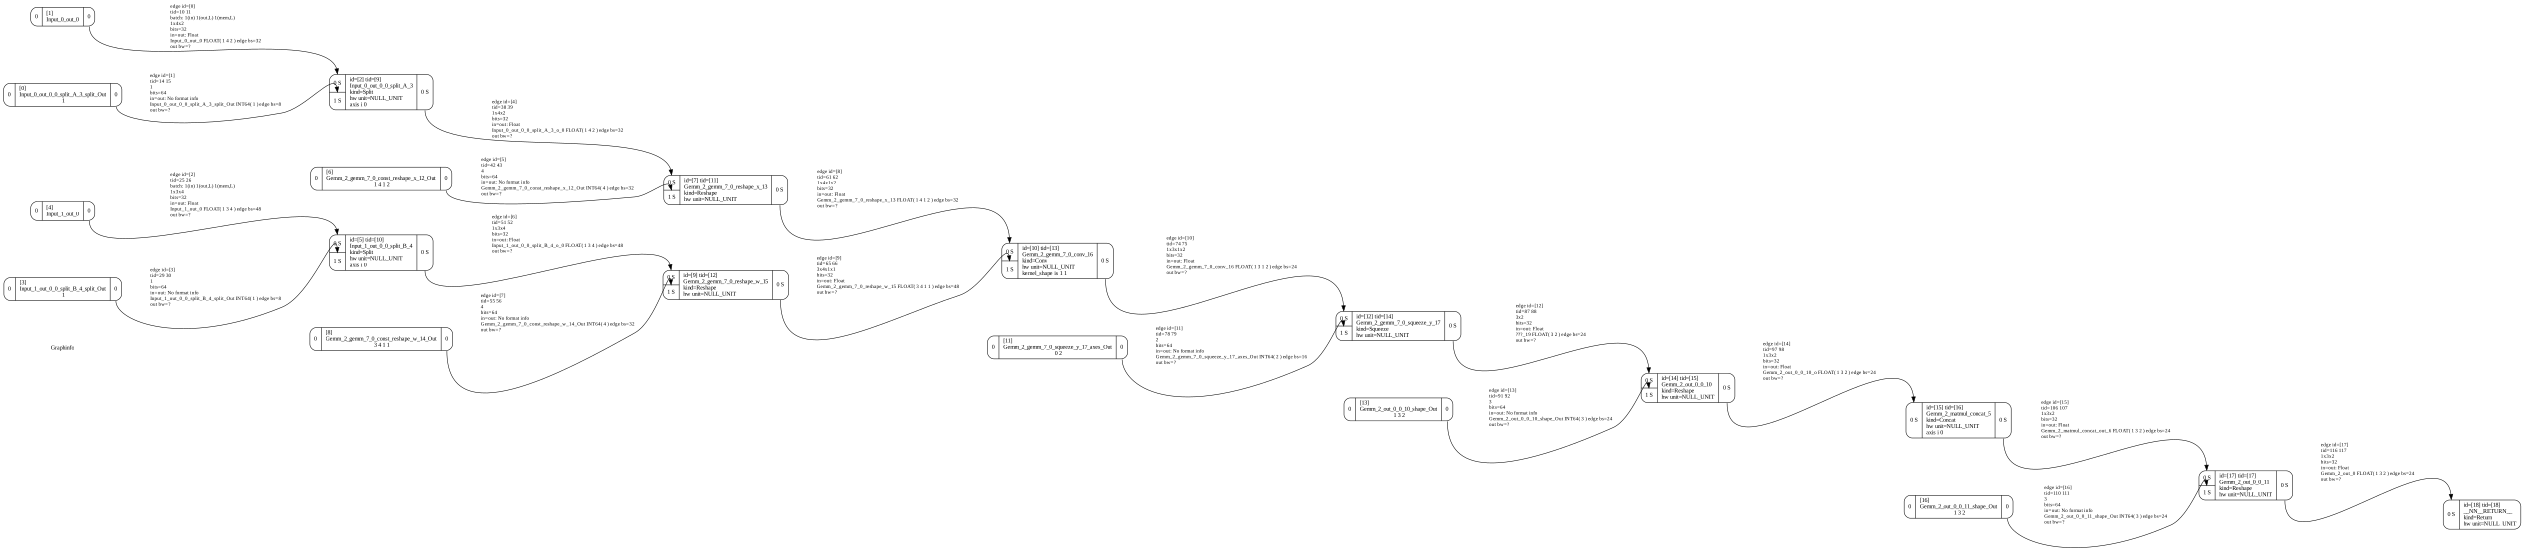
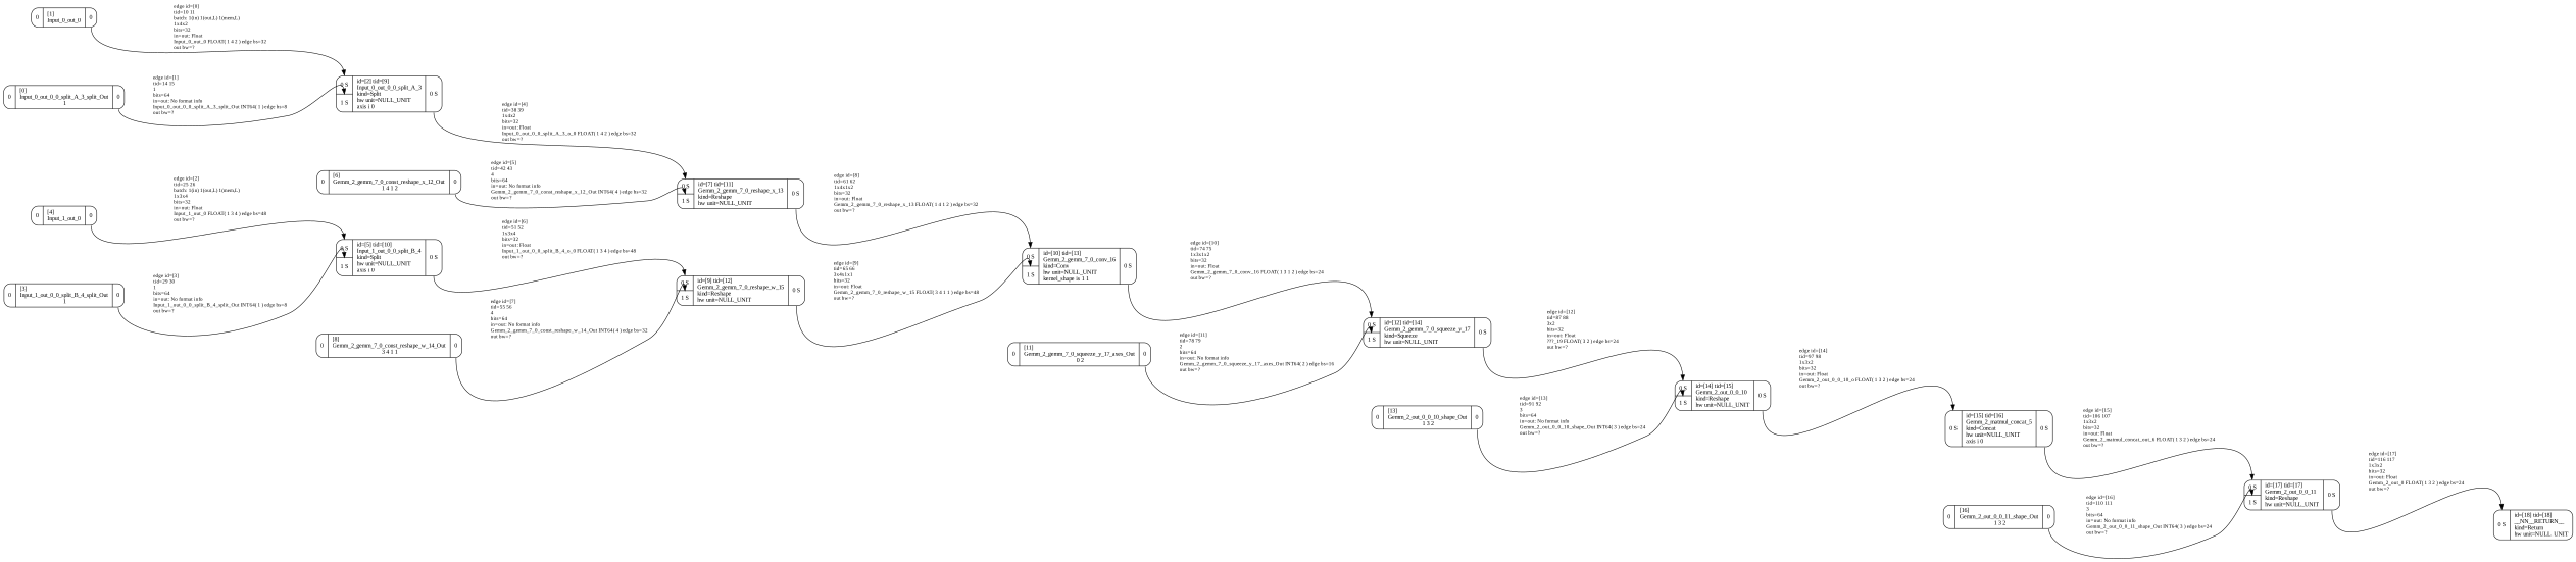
  digraph {
    compound=true
    fontsize=11
    nodesep=1
    rankdir=LR
    ranksep=1.5
    splines=spline
    fontname="Liberation Serif"
    node [color=black fontname="Liberation Serif" fontsize=11 shape=record style=rounded]
    edge [fontsize=10 headport="i0:n" tailport="o0:s" fontname="Liberation Serif"]
-   Graphinfo [shape=plaintext]
    n2 [label="{ { <i0> 0} |  [6]\lGemm_2_gemm_7_0_const_reshape_x_12_Out\l 1 4 1 2 | { <o0> 0} }"]
    n3 [label="{ { < i0>  0 S  | < i1>  1 S } | id=[7] tid=[11]\lGemm_2_gemm_7_0_reshape_x_13\lkind=Reshape\lhw unit=NULL_UNIT\l | { < o0>  0 S } }"]
    n4 [label="{ { <i0> 0} |  [8]\lGemm_2_gemm_7_0_const_reshape_w_14_Out\l 3 4 1 1 | { <o0> 0} }"]
    n5 [label="{ { < i0>  0 S  | < i1>  1 S } | id=[9] tid=[12]\lGemm_2_gemm_7_0_reshape_w_15\lkind=Reshape\lhw unit=NULL_UNIT\l | { < o0>  0 S } }"]
    n6 [label="{ { <i0> 0} |  [11]\lGemm_2_gemm_7_0_squeeze_y_17_axes_Out\l 0 2 | { <o0> 0} }"]
    n7 [label="{ { < i0>  0 S  | < i1>  1 S } | id=[12] tid=[14]\lGemm_2_gemm_7_0_squeeze_y_17\lkind=Squeeze\lhw unit=NULL_UNIT\l | { < o0>  0 S } }"]
    n8 [label="{ { <i0> 0} |  [16]\lGemm_2_out_0_0_11_shape_Out\l 1 3 2 | { <o0> 0} }"]
    n9 [label="{ { < i0>  0 S  | < i1>  1 S } | id=[17] tid=[17]\lGemm_2_out_0_0_11\lkind=Reshape\lhw unit=NULL_UNIT\l | { < o0>  0 S } }"]
    n10 [label="{ { <i0> 0} |  [13]\lGemm_2_out_0_0_10_shape_Out\l 1 3 2 | { <o0> 0} }"]
    n11 [label="{ { < i0>  0 S  | < i1>  1 S } | id=[14] tid=[15]\lGemm_2_out_0_0_10\lkind=Reshape\lhw unit=NULL_UNIT\l | { < o0>  0 S } }"]
    n12 [label="{ { <i0> 0} |  [4]\lInput_1_out_0 | { <o0> 0} }"]
    n13 [label="{ { < i0>  0 S  | < i1>  1 S } | id=[5] tid=[10]\lInput_1_out_0_0_split_B_4\lkind=Split\lhw unit=NULL_UNIT\laxis i 0\l | { < o0>  0 S } }"]
    n14 [label="{ { <i0> 0} |  [1]\lInput_0_out_0 | { <o0> 0} }"]
    n15 [label="{ { < i0>  0 S  | < i1>  1 S } | id=[2] tid=[9]\lInput_0_out_0_0_split_A_3\lkind=Split\lhw unit=NULL_UNIT\laxis i 0\l | { < o0>  0 S } }"]
    n16 [label="{ { <i0> 0} |  [0]\lInput_0_out_0_0_split_A_3_split_Out\l 1 | { <o0> 0} }"]
    n17 [label="{ { <i0> 0} |  [3]\lInput_1_out_0_0_split_B_4_split_Out\l 1 | { <o0> 0} }"]
    n18 [label="{ { < i0>  0 S  | < i1>  1 S } | id=[10] tid=[13]\lGemm_2_gemm_7_0_conv_16\lkind=Conv\lhw unit=NULL_UNIT\lkernel_shape is 1 1\l | { < o0>  0 S } }"]
    n19 [label="{ { < i0>  0 S } | id=[15] tid=[16]\lGemm_2_matmul_concat_5\lkind=Concat\lhw unit=NULL_UNIT\laxis i 0\l | { < o0>  0 S } }"]
    n20 [label="{ { < i0>  0 S } | id=[18] tid=[18]\l__NN__RETURN__\lkind=Return\lhw unit=NULL_UNIT\l}"]
    n2 -> n3 [headport="i1:n" label="edge id=[5]\ltid=42 43\l4\lbits=64\lin=out: No format info\lGemm_2_gemm_7_0_const_reshape_x_12_Out INT64( 4 ) edge bs=32\lout bw=?\l"]
    n3 -> n18 [label="edge id=[8]\ltid=61 62\l1x4x1x2\lbits=32\lin=out: Float\lGemm_2_gemm_7_0_reshape_x_13 FLOAT( 1 4 1 2 ) edge bs=32\lout bw=?\l"]
    n4 -> n5 [headport="i1:n" label="edge id=[7]\ltid=55 56\l4\lbits=64\lin=out: No format info\lGemm_2_gemm_7_0_const_reshape_w_14_Out INT64( 4 ) edge bs=32\lout bw=?\l"]
    n5 -> n18 [headport="i1:n" label="edge id=[9]\ltid=65 66\l3x4x1x1\lbits=32\lin=out: Float\lGemm_2_gemm_7_0_reshape_w_15 FLOAT( 3 4 1 1 ) edge bs=48\lout bw=?\l"]
    n6 -> n7 [headport="i1:n" label="edge id=[11]\ltid=78 79\l2\lbits=64\lin=out: No format info\lGemm_2_gemm_7_0_squeeze_y_17_axes_Out INT64( 2 ) edge bs=16\lout bw=?\l"]
    n7 -> n11 [label="edge id=[12]\ltid=87 88\l3x2\lbits=32\lin=out: Float\l???_19 FLOAT( 3 2 ) edge bs=24\lout bw=?\l"]
    n8 -> n9 [headport="i1:n" label="edge id=[16]\ltid=110 111\l3\lbits=64\lin=out: No format info\lGemm_2_out_0_0_11_shape_Out INT64( 3 ) edge bs=24\lout bw=?\l"]
    n9 -> n20 [label="edge id=[17]\ltid=116 117\l1x3x2\lbits=32\lin=out: Float\lGemm_2_out_0 FLOAT( 1 3 2 ) edge bs=24\lout bw=?\l"]
    n10 -> n11 [headport="i1:n" label="edge id=[13]\ltid=91 92\l3\lbits=64\lin=out: No format info\lGemm_2_out_0_0_10_shape_Out INT64( 3 ) edge bs=24\lout bw=?\l"]
    n11 -> n19 [label="edge id=[14]\ltid=97 98\l1x3x2\lbits=32\lin=out: Float\lGemm_2_out_0_0_10_o FLOAT( 1 3 2 ) edge bs=24\lout bw=?\l"]
    n12 -> n13 [label="edge id=[2]\ltid=25 26\lbatch: 1(in) 1(out,L) 1(mem,L) \l1x3x4\lbits=32\lin=out: Float\lInput_1_out_0 FLOAT( 1 3 4 ) edge bs=48\lout bw=?\l"]
    n13 -> n5 [label="edge id=[6]\ltid=51 52\l1x3x4\lbits=32\lin=out: Float\lInput_1_out_0_0_split_B_4_o_0 FLOAT( 1 3 4 ) edge bs=48\lout bw=?\l"]
    n14 -> n15 [label="edge id=[0]\ltid=10 11\lbatch: 1(in) 1(out,L) 1(mem,L) \l1x4x2\lbits=32\lin=out: Float\lInput_0_out_0 FLOAT( 1 4 2 ) edge bs=32\lout bw=?\l"]
    n15 -> n3 [label="edge id=[4]\ltid=38 39\l1x4x2\lbits=32\lin=out: Float\lInput_0_out_0_0_split_A_3_o_0 FLOAT( 1 4 2 ) edge bs=32\lout bw=?\l"]
    n16 -> n15 [headport="i1:n" label="edge id=[1]\ltid=14 15\l1\lbits=64\lin=out: No format info\lInput_0_out_0_0_split_A_3_split_Out INT64( 1 ) edge bs=8\lout bw=?\l"]
    n17 -> n13 [headport="i1:n" label="edge id=[3]\ltid=29 30\l1\lbits=64\lin=out: No format info\lInput_1_out_0_0_split_B_4_split_Out INT64( 1 ) edge bs=8\lout bw=?\l"]
    n18 -> n7 [label="edge id=[10]\ltid=74 75\l1x3x1x2\lbits=32\lin=out: Float\lGemm_2_gemm_7_0_conv_16 FLOAT( 1 3 1 2 ) edge bs=24\lout bw=?\l"]
    n19 -> n9 [label="edge id=[15]\ltid=106 107\l1x3x2\lbits=32\lin=out: Float\lGemm_2_matmul_concat_out_6 FLOAT( 1 3 2 ) edge bs=24\lout bw=?\l"]
  }
